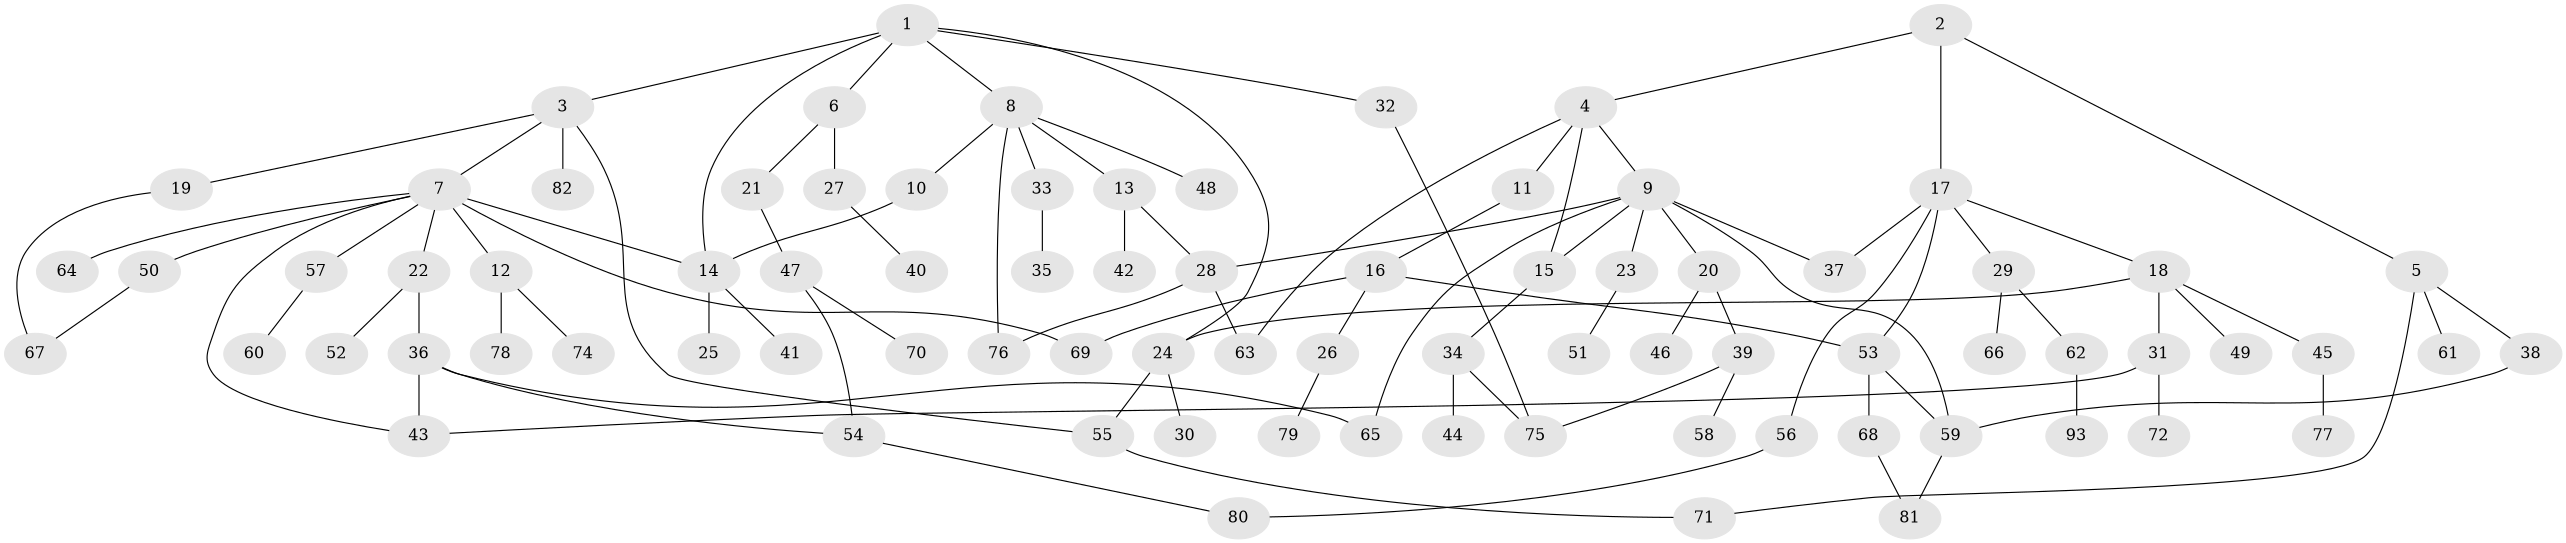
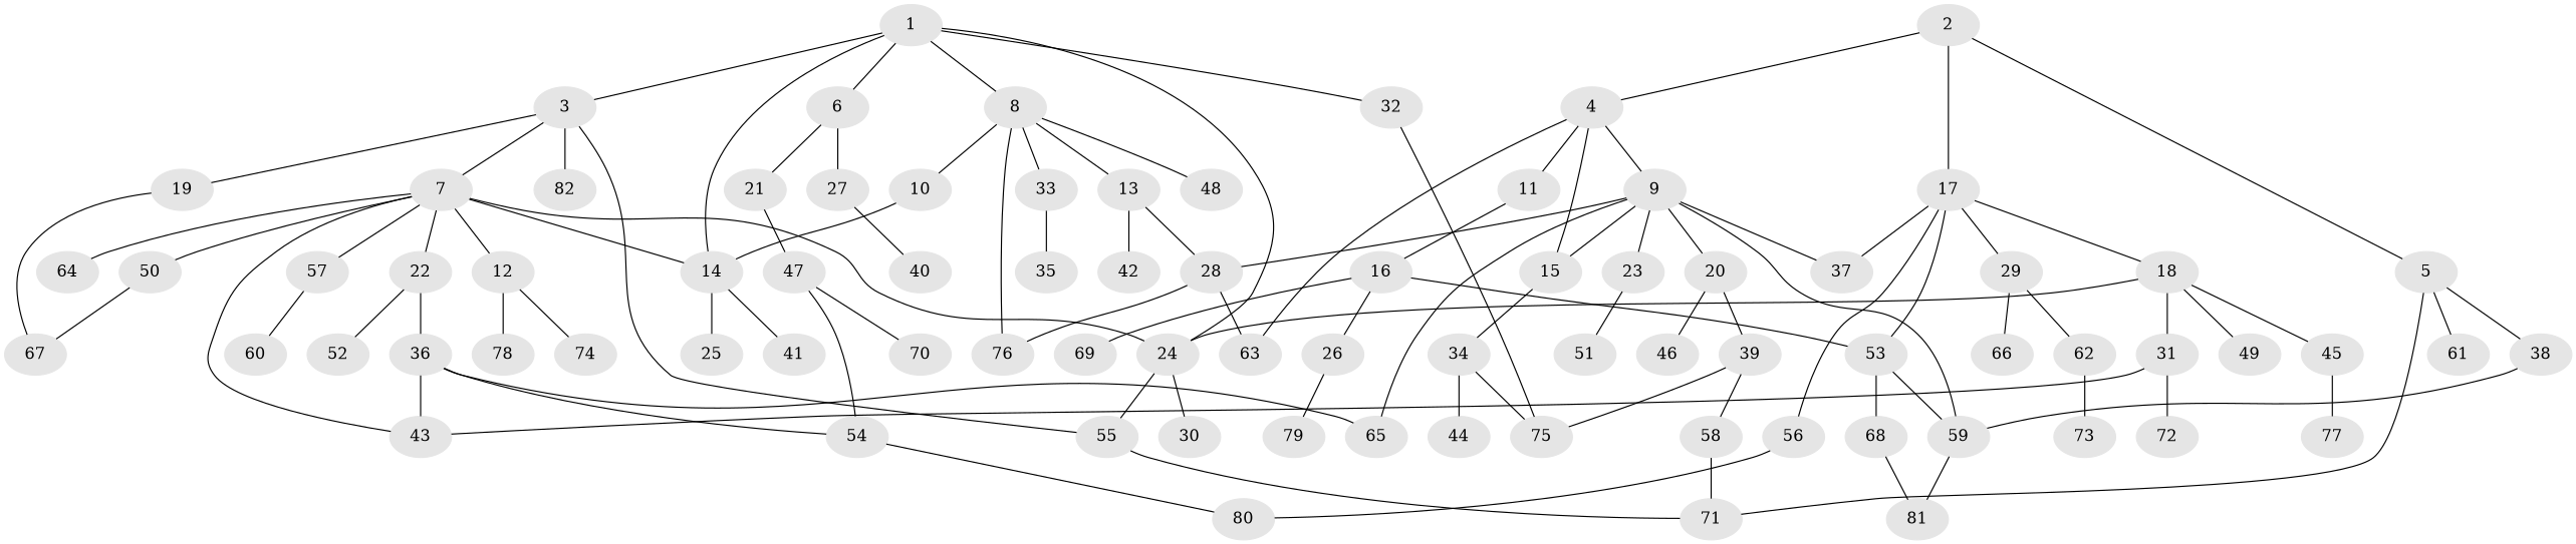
  graph {
    node [color=gray90 style=filled]
    1
    3
    6
    8
    14
    24
    32
    2
    4
    5
    17
    7
    19
    55
    82
    21
    27
    10
    13
    33
    48
    76
    25
    41
    30
    75
    9
    15
    63
    11
    38
    61
    71
    37
    53
    18
    29
    56
    12
    22
    43
    50
    57
    64
    69
    67
    20
    23
    28
    59
    65
    34
    47
    40
    74
    78
    36
    52
    60
    42
    35
    16
    39
    46
    51
    81
    26
    44
    79
    68
    31
    45
    49
    62
    66
    80
    72
    77
    58
    54
    70
-   73 [label=93]
+   73
    1 -- 3
    1 -- 6
    1 -- 8
    1 -- 14
    1 -- 24
    1 -- 32
    3 -- 7
    3 -- 19
    3 -- 55
    3 -- 82
    6 -- 21
    6 -- 27
    8 -- 10
    8 -- 13
    8 -- 33
    8 -- 48
    8 -- 76
    14 -- 25
    14 -- 41
    24 -- 55
    24 -- 30
    32 -- 75
    2 -- 4
    2 -- 5
    2 -- 17
    4 -- 9
    4 -- 15
    4 -- 63
    4 -- 11
    5 -- 38
    5 -- 61
    5 -- 71
    17 -- 37
    17 -- 53
    17 -- 18
    17 -- 29
    17 -- 56
    7 -- 14
    7 -- 12
    7 -- 22
    7 -- 43
    7 -- 50
    7 -- 57
    7 -- 64
-   7 -- 69
+   7 -- 24
    19 -- 67
    55 -- 71
    21 -- 47
    27 -- 40
    10 -- 14
    13 -- 28
    13 -- 42
    33 -- 35
    9 -- 15
    9 -- 37
    9 -- 20
    9 -- 23
    9 -- 28
    9 -- 59
    9 -- 65
    15 -- 34
    11 -- 16
    38 -- 59
    53 -- 59
    53 -- 68
    18 -- 24
    18 -- 31
    18 -- 45
    18 -- 49
    29 -- 62
    29 -- 66
    56 -- 80
    12 -- 74
    12 -- 78
    22 -- 36
    22 -- 52
    50 -- 67
    57 -- 60
    20 -- 39
    20 -- 46
    23 -- 51
    28 -- 76
    28 -- 63
    59 -- 81
    34 -- 75
    34 -- 44
    47 -- 54
    47 -- 70
    36 -- 43
    36 -- 65
    36 -- 54
    16 -- 53
    16 -- 69
    16 -- 26
    39 -- 75
    39 -- 58
    26 -- 79
    68 -- 81
    31 -- 43
    31 -- 72
    45 -- 77
    62 -- 73
+   58 -- 71
    54 -- 80
  }
